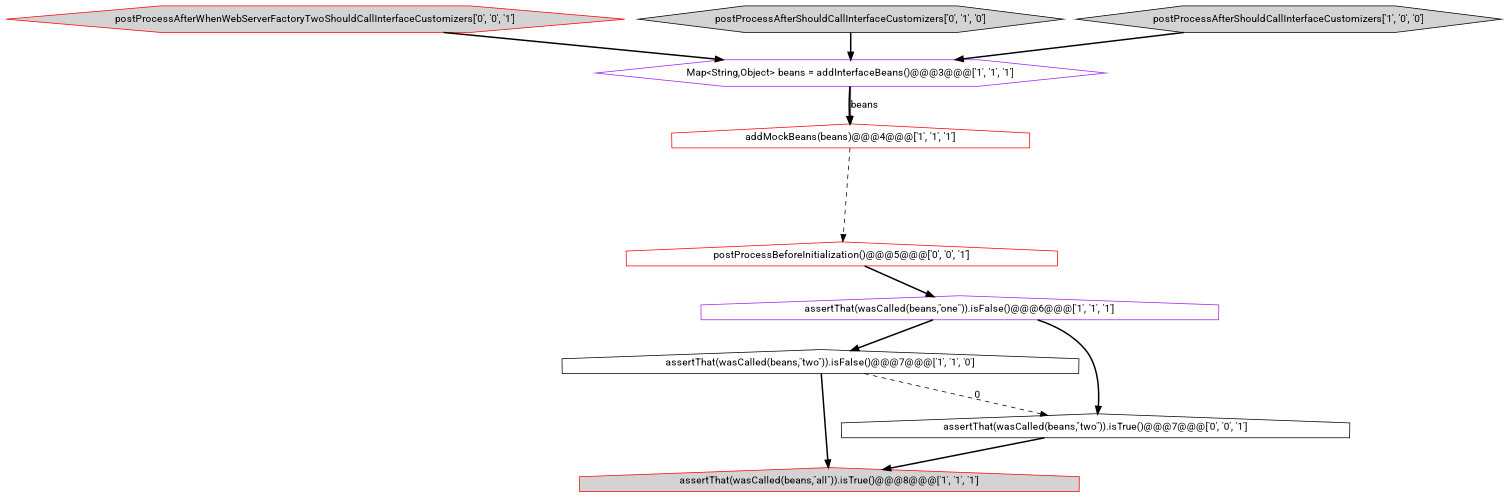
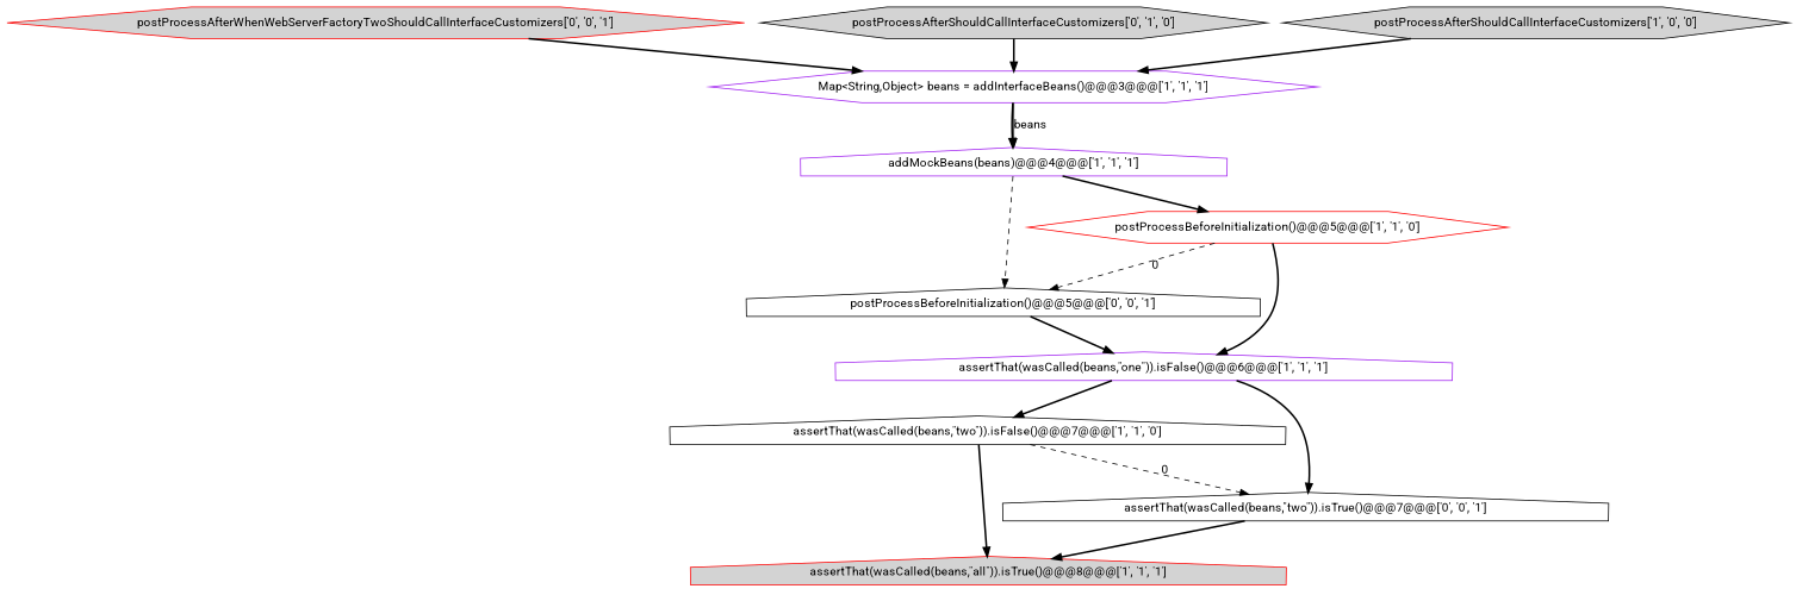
  digraph {
    fontname=Roboto
    node [color=black fillcolor=white fontname=Roboto shape=house style=filled]
    edge [fontname=Roboto style=bold]
    n1 [label="assertThat(wasCalled(beans,\"two\")).isFalse()@@@7@@@['1', '1', '0']"]
    n2 [color=red fillcolor=lightgray label="assertThat(wasCalled(beans,\"all\")).isTrue()@@@8@@@['1', '1', '1']"]
    n3 [label="assertThat(wasCalled(beans,\"two\")).isTrue()@@@7@@@['0', '0', '1']"]
-   n4 [color=red label="addMockBeans(beans)@@@4@@@['1', '1', '1']"]
-   n5 [color=red label="postProcessBeforeInitialization()@@@5@@@['0', '0', '1']"]
+   n4 [color=purple label="addMockBeans(beans)@@@4@@@['1', '1', '1']"]
+   n5 [label="postProcessBeforeInitialization()@@@5@@@['0', '0', '1']"]
+   n6 [color=red label="postProcessBeforeInitialization()@@@5@@@['1', '1', '0']" shape=hexagon]
    n7 [color=purple label="assertThat(wasCalled(beans,\"one\")).isFalse()@@@6@@@['1', '1', '1']"]
    n8 [color=purple label="Map<String,Object> beans = addInterfaceBeans()@@@3@@@['1', '1', '1']" shape=hexagon]
    n9 [color=red fillcolor=lightgray label="postProcessAfterWhenWebServerFactoryTwoShouldCallInterfaceCustomizers['0', '0', '1']" shape=hexagon]
    n10 [fillcolor=lightgray label="postProcessAfterShouldCallInterfaceCustomizers['0', '1', '0']" shape=hexagon]
    n11 [fillcolor=lightgray label="postProcessAfterShouldCallInterfaceCustomizers['1', '0', '0']" shape=hexagon]
    n1 -> n2
    n1 -> n3 [label=0 style=dashed]
    n3 -> n2
    n4 -> n5 [style=dashed]
+   n4 -> n6
    n5 -> n7
+   n6 -> n5 [label=0 style=dashed]
+   n6 -> n7
    n7 -> n1
    n7 -> n3
    n8 -> n4
    n8 -> n4 [label=beans style=solid]
    n9 -> n8
    n10 -> n8
    n11 -> n8
  }
